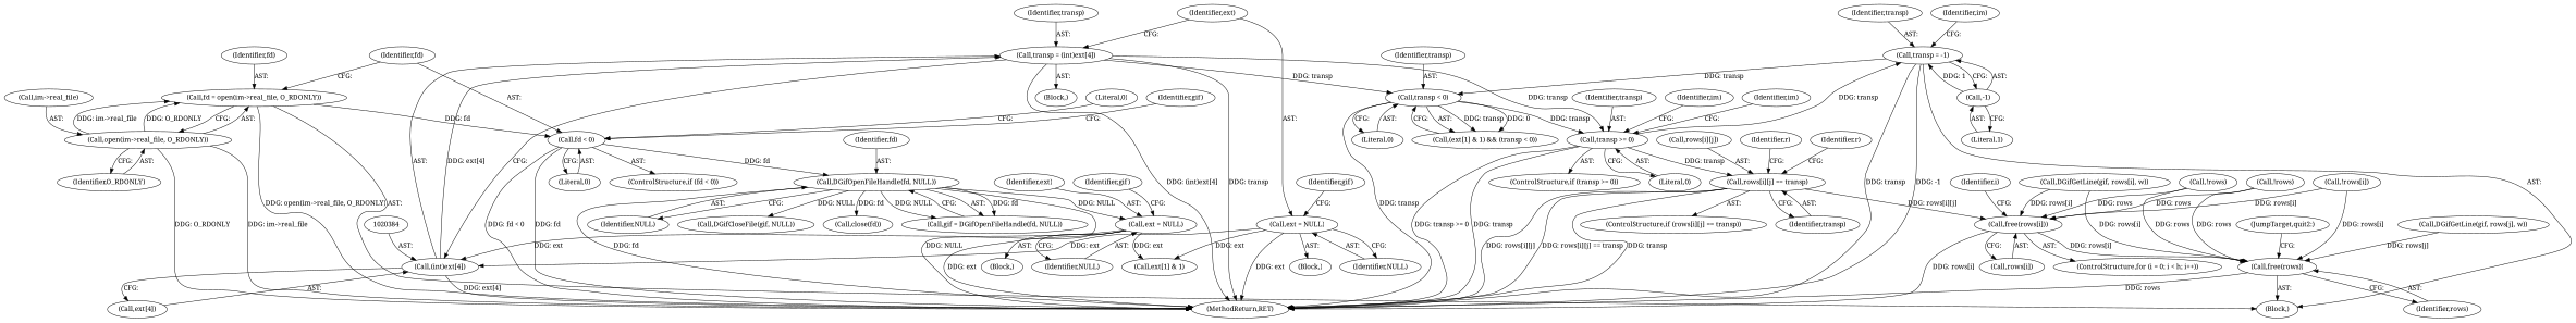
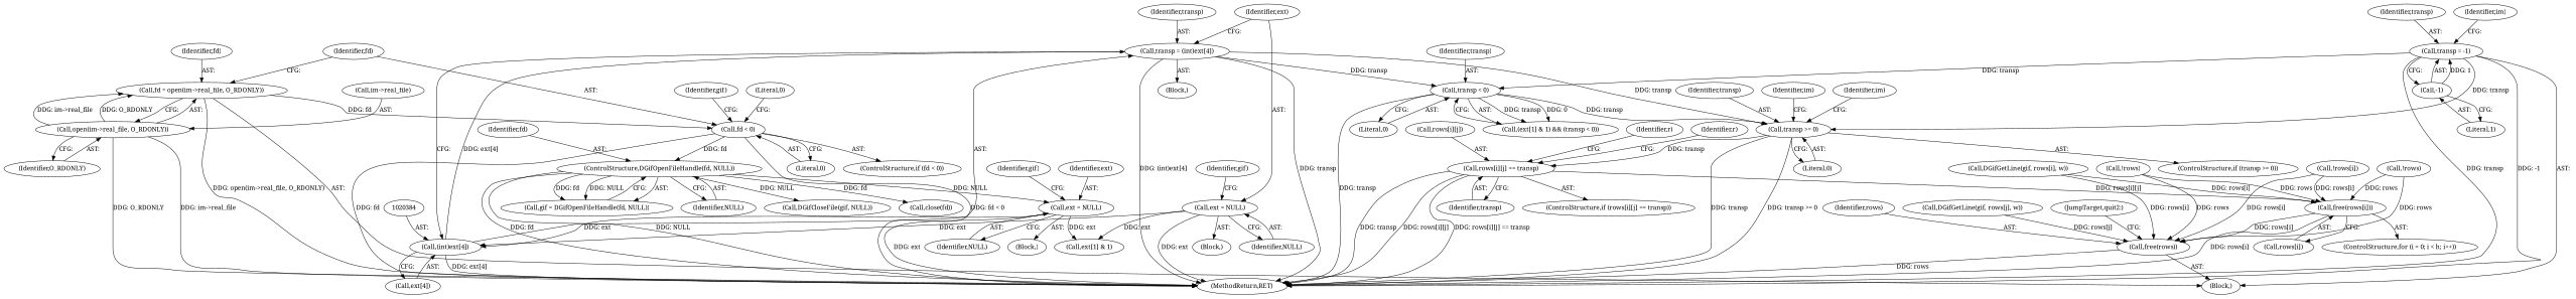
  digraph {
    fontname="Noto Serif"
    node [fontname="Noto Serif"]
    edge [fontname="Noto Serif"]
    n1 [label="(Call,rows[i][j] == transp)"]
    n2 [label="(Call,free(rows[i]))"]
    n3 [label="(Identifier,transp)"]
    n4 [label="(ControlStructure,if (rows[i][j] == transp))"]
    n5 [label="(MethodReturn,RET)"]
    n6 [label="(Call,free(rows))"]
    n7 [label="(Call,rows[i])"]
    n8 [label="(ControlStructure,for (i = 0; i < h; i++))"]
    n9 [label="(Call,transp >= 0)"]
    n10 [label="(Literal,0)"]
    n11 [label="(ControlStructure,if (transp >= 0))"]
    n12 [label="(Call,transp = -1)"]
    n13 [label="(Call,-1)"]
    n14 [label="(Call,transp < 0)"]
    n15 [label="(Block,)"]
    n16 [label="(Literal,1)"]
    n17 [label="(Call,(ext[1] & 1) && (transp < 0))"]
    n18 [label="(Literal,0)"]
    n19 [label="(Call,transp = (int)ext[4])"]
    n20 [label="(Call,(int)ext[4])"]
    n21 [label="(Block,)"]
    n22 [label="(Call,ext[4])"]
    n23 [label="(Call,ext = NULL)"]
    n24 [label="(Block,)"]
    n25 [label="(Identifier,NULL)"]
    n26 [label="(Call,ext[1] & 1)"]
    n27 [label="(Call,ext = NULL)"]
    n28 [label="(Block,)"]
    n29 [label="(Identifier,NULL)"]
-   n30 [label="(Call,DGifOpenFileHandle(fd, NULL))"]
+   n30 [label="(ControlStructure,DGifOpenFileHandle(fd, NULL))"]
    n31 [label="(Call,close(fd))"]
    n32 [label="(Call,gif = DGifOpenFileHandle(fd, NULL))"]
    n33 [label="(Identifier,NULL)"]
    n34 [label="(Call,DGifCloseFile(gif, NULL))"]
    n35 [label="(Call,fd < 0)"]
    n36 [label="(ControlStructure,if (fd < 0))"]
    n37 [label="(Literal,0)"]
    n38 [label="(Call,fd = open(im->real_file, O_RDONLY))"]
    n39 [label="(Call,open(im->real_file, O_RDONLY))"]
    n40 [label="(Identifier,O_RDONLY)"]
    n41 [label="(Identifier,rows)"]
-   n42 [label="(Identifier,i)"]
    n43 [label="(Call,DGifGetLine(gif, rows[i], w))"]
    n44 [label="(JumpTarget,quit2:)"]
    n45 [label="(Call,!rows[i])"]
    n46 [label="(Identifier,r)"]
    n47 [label="(Identifier,im)"]
    n48 [label="(Identifier,im)"]
    n49 [label="(Call,DGifGetLine(gif, rows[j], w))"]
    n50 [label="(Call,im->real_file)"]
    n51 [label="(Identifier,gif)"]
    n52 [label="(Identifier,transp)"]
    n53 [label="(Identifier,im)"]
    n54 [label="(Identifier,ext)"]
    n55 [label="(Literal,0)"]
    n56 [label="(Identifier,transp)"]
    n57 [label="(Identifier,fd)"]
    n58 [label="(Identifier,transp)"]
    n59 [label="(Call,!rows)"]
    n60 [label="(Identifier,fd)"]
    n61 [label="(Identifier,gif)"]
    n62 [label="(Call,rows[i][j])"]
    n63 [label="(Identifier,gif)"]
    n64 [label="(Identifier,ext)"]
    n65 [label="(Call,!rows)"]
    n66 [label="(Identifier,fd)"]
    n67 [label="(Identifier,r)"]
    n68 [label="(Identifier,transp)"]
    n69 [label=1020384]
    n1 -> n2 [label="DDG: rows[i][j]"]
    n1 -> n3 [label="CFG: "]
    n1 -> n4 [label="AST: "]
    n1 -> n5 [label="DDG: rows[i][j] == transp"]
    n1 -> n5 [label="DDG: transp"]
    n1 -> n5 [label="DDG: rows[i][j]"]
    n2 -> n5 [label="DDG: rows[i]"]
    n2 -> n6 [label="DDG: rows[i]"]
    n2 -> n7 [label="CFG: "]
    n2 -> n8 [label="AST: "]
    n3 -> n1 [label="AST: "]
    n6 -> n5 [label="DDG: rows"]
    n6 -> n15 [label="AST: "]
-   n6 -> n41 [label="CFG: "]
    n7 -> n2 [label="AST: "]
    n9 -> n1 [label="DDG: transp"]
    n9 -> n5 [label="DDG: transp"]
    n9 -> n5 [label="DDG: transp >= 0"]
    n9 -> n10 [label="CFG: "]
    n9 -> n11 [label="AST: "]
    n10 -> n9 [label="AST: "]
    n12 -> n5 [label="DDG: transp"]
    n12 -> n5 [label="DDG: -1"]
-   n9 -> n12 [label="DDG: transp"]
+   n12 -> n9 [label="DDG: transp"]
    n12 -> n13 [label="CFG: "]
    n12 -> n14 [label="DDG: transp"]
    n12 -> n15 [label="AST: "]
    n13 -> n12 [label="AST: "]
    n13 -> n12 [label="DDG: 1"]
    n13 -> n16 [label="CFG: "]
    n14 -> n5 [label="DDG: transp"]
    n14 -> n9 [label="DDG: transp"]
    n14 -> n17 [label="AST: "]
    n14 -> n17 [label="DDG: transp"]
    n14 -> n17 [label="DDG: 0"]
    n14 -> n18 [label="CFG: "]
    n16 -> n13 [label="AST: "]
    n17 -> n14 [label="CFG: "]
    n18 -> n14 [label="AST: "]
    n19 -> n5 [label="DDG: (int)ext[4]"]
    n19 -> n5 [label="DDG: transp"]
    n19 -> n9 [label="DDG: transp"]
    n19 -> n14 [label="DDG: transp"]
    n19 -> n20 [label="CFG: "]
    n19 -> n21 [label="AST: "]
    n20 -> n5 [label="DDG: ext[4]"]
    n20 -> n19 [label="AST: "]
    n20 -> n19 [label="DDG: ext[4]"]
    n20 -> n22 [label="CFG: "]
    n22 -> n20 [label="AST: "]
    n23 -> n5 [label="DDG: ext"]
    n23 -> n20 [label="DDG: ext"]
    n23 -> n24 [label="AST: "]
    n23 -> n25 [label="CFG: "]
    n23 -> n26 [label="DDG: ext"]
    n25 -> n23 [label="AST: "]
    n27 -> n5 [label="DDG: ext"]
    n27 -> n20 [label="DDG: ext"]
    n27 -> n26 [label="DDG: ext"]
    n27 -> n28 [label="AST: "]
    n27 -> n29 [label="CFG: "]
    n29 -> n27 [label="AST: "]
    n30 -> n5 [label="DDG: NULL"]
    n30 -> n5 [label="DDG: fd"]
    n30 -> n27 [label="DDG: NULL"]
    n30 -> n31 [label="DDG: fd"]
    n30 -> n32 [label="AST: "]
    n30 -> n32 [label="DDG: fd"]
    n30 -> n32 [label="DDG: NULL"]
    n30 -> n33 [label="CFG: "]
    n30 -> n34 [label="DDG: NULL"]
    n32 -> n30 [label="CFG: "]
    n33 -> n30 [label="AST: "]
    n35 -> n5 [label="DDG: fd"]
    n35 -> n5 [label="DDG: fd < 0"]
    n35 -> n30 [label="DDG: fd"]
    n35 -> n36 [label="AST: "]
    n35 -> n37 [label="CFG: "]
    n37 -> n35 [label="AST: "]
    n38 -> n5 [label="DDG: open(im->real_file, O_RDONLY)"]
    n38 -> n15 [label="AST: "]
    n38 -> n35 [label="DDG: fd"]
    n38 -> n39 [label="CFG: "]
    n39 -> n5 [label="DDG: O_RDONLY"]
    n39 -> n5 [label="DDG: im->real_file"]
    n39 -> n38 [label="AST: "]
    n39 -> n38 [label="DDG: im->real_file"]
    n39 -> n38 [label="DDG: O_RDONLY"]
    n39 -> n40 [label="CFG: "]
    n40 -> n39 [label="AST: "]
    n41 -> n6 [label="AST: "]
-   n42 -> n2 [label="CFG: "]
    n43 -> n2 [label="DDG: rows[i]"]
    n43 -> n6 [label="DDG: rows[i]"]
    n44 -> n6 [label="CFG: "]
    n45 -> n2 [label="DDG: rows[i]"]
    n45 -> n6 [label="DDG: rows[i]"]
    n46 -> n1 [label="CFG: "]
    n47 -> n9 [label="CFG: "]
    n48 -> n9 [label="CFG: "]
    n49 -> n6 [label="DDG: rows[j]"]
    n50 -> n39 [label="AST: "]
    n51 -> n27 [label="CFG: "]
    n52 -> n12 [label="AST: "]
    n53 -> n12 [label="CFG: "]
    n54 -> n27 [label="AST: "]
    n55 -> n35 [label="CFG: "]
    n56 -> n19 [label="AST: "]
    n57 -> n38 [label="AST: "]
    n58 -> n14 [label="AST: "]
    n59 -> n2 [label="DDG: rows"]
    n59 -> n6 [label="DDG: rows"]
    n60 -> n30 [label="AST: "]
    n61 -> n35 [label="CFG: "]
    n62 -> n1 [label="AST: "]
    n63 -> n23 [label="CFG: "]
    n64 -> n19 [label="CFG: "]
    n64 -> n23 [label="AST: "]
    n65 -> n2 [label="DDG: rows"]
    n65 -> n6 [label="DDG: rows"]
    n66 -> n35 [label="AST: "]
    n66 -> n38 [label="CFG: "]
    n67 -> n1 [label="CFG: "]
    n68 -> n9 [label="AST: "]
    n69 -> n20 [label="AST: "]
  }
